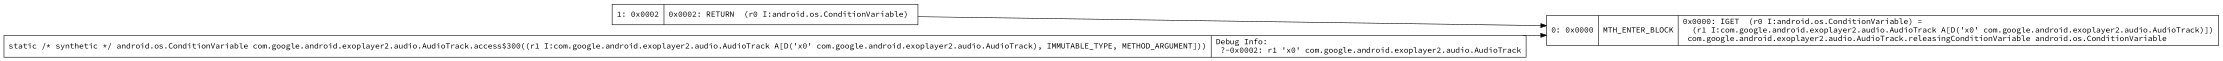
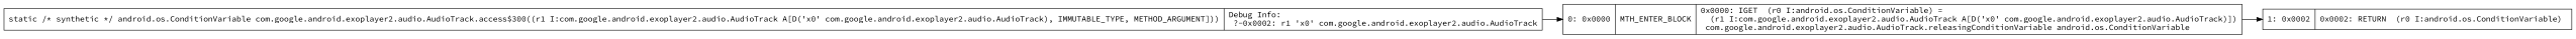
  digraph {
    rankdir=LR
    fontname="Source Code Pro"
    node [shape=record fontname="Source Code Pro"]
    edge [fontname="Source Code Pro"]
    n1 [label="{0\:\ 0x0000|MTH_ENTER_BLOCK\l|0x0000: IGET  (r0 I:android.os.ConditionVariable) = \l  (r1 I:com.google.android.exoplayer2.audio.AudioTrack A[D('x0' com.google.android.exoplayer2.audio.AudioTrack)])\l com.google.android.exoplayer2.audio.AudioTrack.releasingConditionVariable android.os.ConditionVariable \l}"]
    n2 [label="{1\:\ 0x0002|0x0002: RETURN  (r0 I:android.os.ConditionVariable) \l}"]
    n3 [label="{static \/* synthetic *\/ android.os.ConditionVariable com.google.android.exoplayer2.audio.AudioTrack.access$300((r1 I:com.google.android.exoplayer2.audio.AudioTrack A[D('x0' com.google.android.exoplayer2.audio.AudioTrack), IMMUTABLE_TYPE, METHOD_ARGUMENT]))  | Debug Info:\l  ?\-0x0002: r1 'x0' com.google.android.exoplayer2.audio.AudioTrack\l}"]
-   n2 -> n1
+   n1 -> n2
    n3 -> n1
  }
